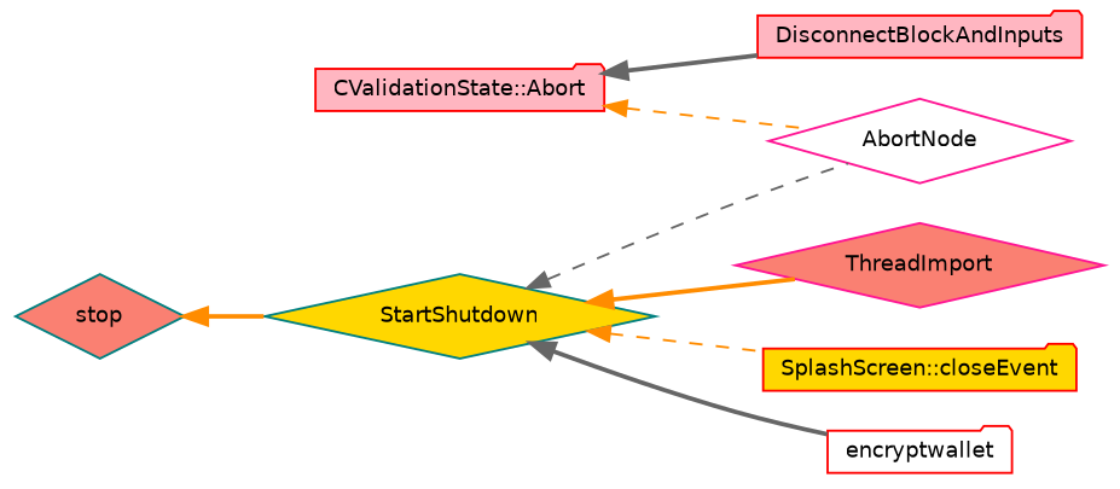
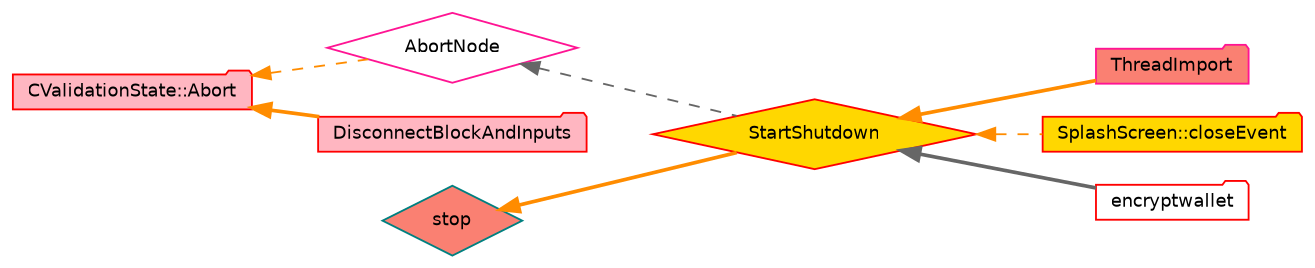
  digraph {
    rankdir=LR
    node [color=red fillcolor=gold fontname=Helvetica fontsize=10 shape=folder style=filled]
    edge [color=darkorange dir=back fontname=Helvetica fontsize=10 labelfontname=Helvetica labelfontsize=10 style=bold]
-   n1 [color=teal fontcolor=black height=0.2 label=StartShutdown shape=diamond width=0.4]
-   n2 [color=deeppink fillcolor=salmon height=0.2 label=ThreadImport shape=diamond width=0.4]
+   n1 [fontcolor=black height=0.2 label=StartShutdown shape=diamond width=0.4]
+   n2 [color=deeppink fillcolor=salmon height=0.2 label=ThreadImport width=0.4]
    n3 [color=deeppink fillcolor=white height=0.2 label=AbortNode shape=diamond width=0.4]
    n4 [height=0.2 label="SplashScreen::closeEvent" width=0.4]
    n5 [fillcolor=white height=0.2 label=encryptwallet width=0.4]
    n6 [color=teal fillcolor=salmon height=0.2 label=stop shape=diamond width=0.4]
    n7 [fillcolor=lightpink height=0.2 label="CValidationState::Abort" width=0.4]
    n8 [fillcolor=lightpink height=0.2 label=DisconnectBlockAndInputs width=0.4]
    n1 -> n2
-   n1 -> n3 [color=gray40 style=dashed]
+   n3 -> n1 [color=gray40 style=dashed]
    n1 -> n4 [style=dashed]
    n1 -> n5 [color=gray40]
    n6 -> n1
    n7 -> n3 [style=dashed]
-   n7 -> n8 [color=gray40]
+   n7 -> n8
  }
